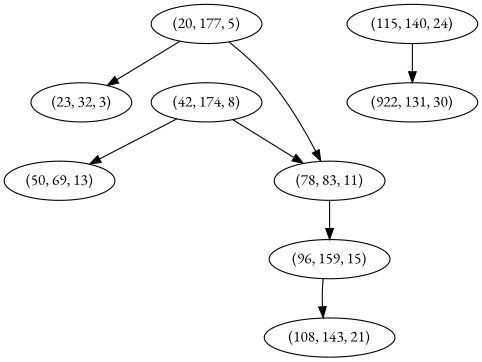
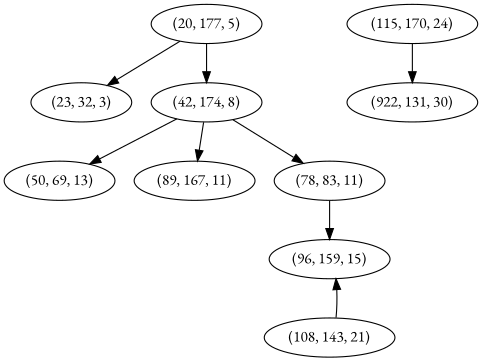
  digraph {
    fontname="EB Garamond"
    node [fontname="EB Garamond"]
    edge [fontname="EB Garamond"]
    n1 [label="(23, 32, 3)"]
    "(20, 177, 5)"
    "(42, 174, 8)"
    "(50, 69, 13)"
    "(78, 83, 11)"
+   "(89, 167, 11)"
    "(96, 159, 15)"
    "(108, 143, 21)"
    n9 [label="(922, 131, 30)"]
-   "(115, 140, 24)"
+   "(115, 140, 24)" [label="(115, 170, 24)"]
    "(20, 177, 5)" -> n1
-   "(20, 177, 5)" -> "(78, 83, 11)"
+   "(20, 177, 5)" -> "(42, 174, 8)"
    "(42, 174, 8)" -> "(50, 69, 13)"
    "(42, 174, 8)" -> "(78, 83, 11)"
+   "(42, 174, 8)" -> "(89, 167, 11)"
    "(78, 83, 11)" -> "(96, 159, 15)"
-   "(96, 159, 15)" -> "(108, 143, 21)"
+   "(108, 143, 21)" -> "(96, 159, 15)"
    "(115, 140, 24)" -> n9
  }
